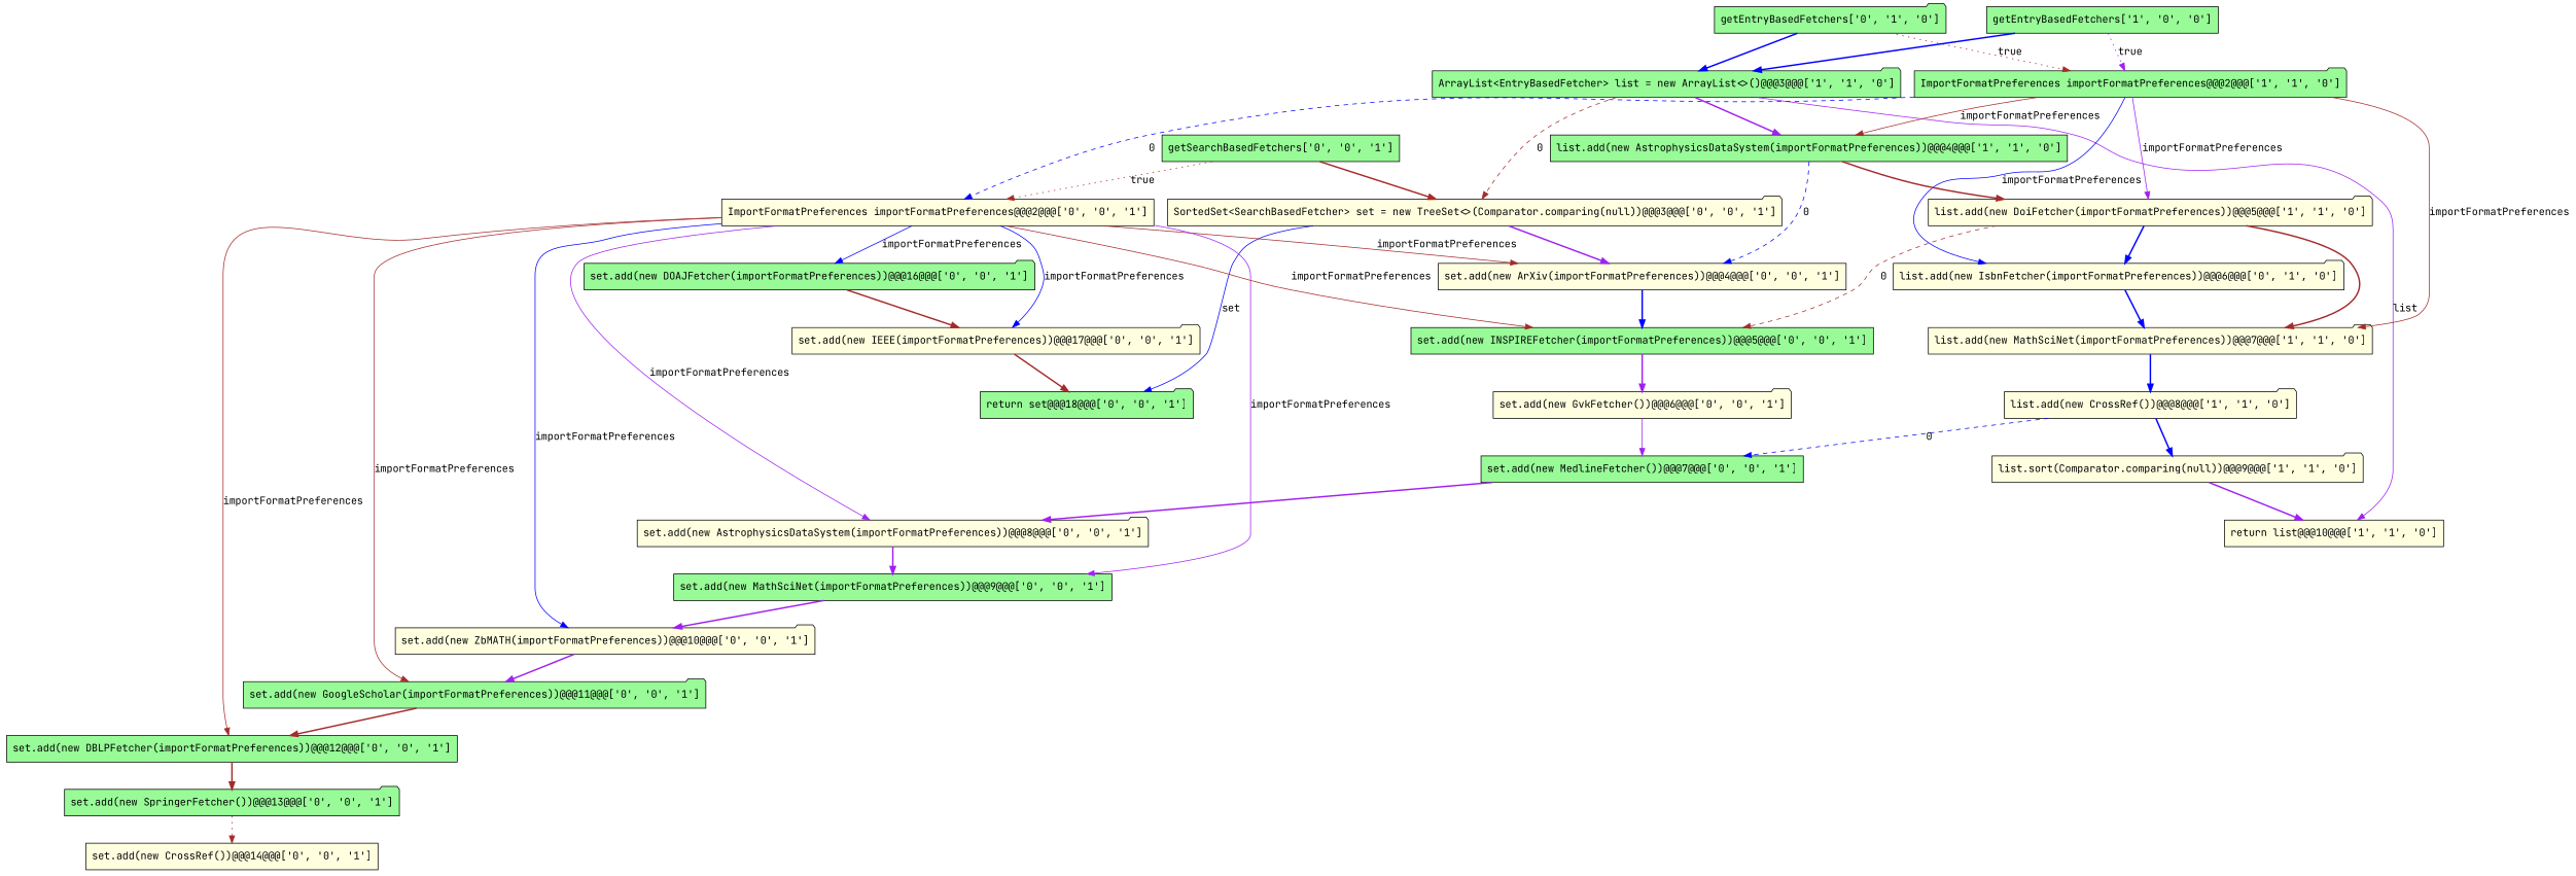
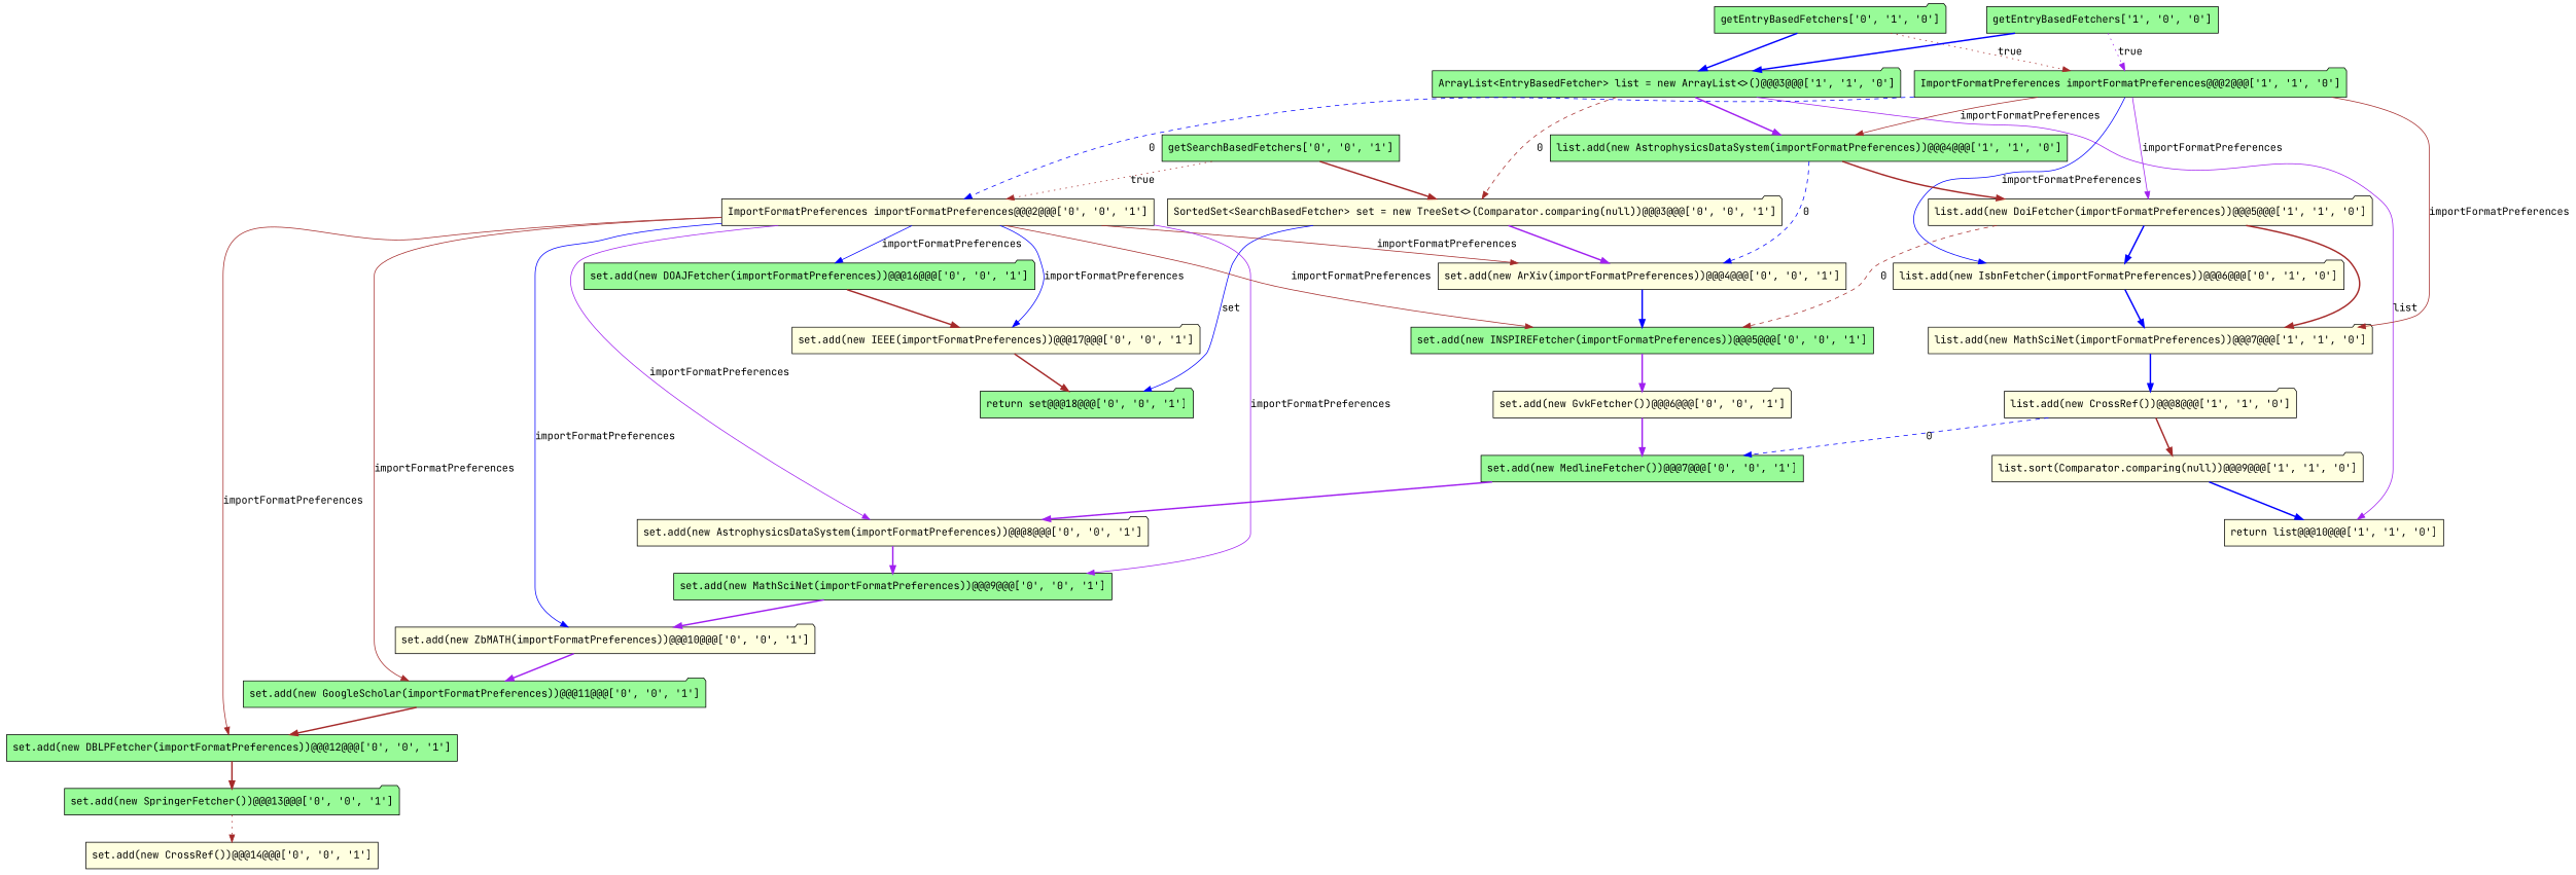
  digraph {
    fontname="JetBrains Mono"
    node [fillcolor=lightyellow fontname="JetBrains Mono" shape=folder style=filled]
    edge [color=brown fontname="JetBrains Mono" style=bold]
    n1 [label="list.sort(Comparator.comparing(null))@@@9@@@['1', '1', '0']"]
    n2 [label="return list@@@10@@@['1', '1', '0']" shape=box]
    n3 [fillcolor=palegreen label="getSearchBasedFetchers['0', '0', '1']" shape=box]
    n4 [label="SortedSet<SearchBasedFetcher> set = new TreeSet<>(Comparator.comparing(null))@@@3@@@['0', '0', '1']"]
    n5 [label="ImportFormatPreferences importFormatPreferences@@@2@@@['0', '0', '1']" shape=box]
    n6 [label="set.add(new ArXiv(importFormatPreferences))@@@4@@@['0', '0', '1']" shape=box]
    n7 [fillcolor=palegreen label="return set@@@18@@@['0', '0', '1']"]
    n8 [label="set.add(new ZbMATH(importFormatPreferences))@@@10@@@['0', '0', '1']"]
    n9 [fillcolor=palegreen label="set.add(new GoogleScholar(importFormatPreferences))@@@11@@@['0', '0', '1']"]
    n10 [label="set.add(new AstrophysicsDataSystem(importFormatPreferences))@@@8@@@['0', '0', '1']"]
    n11 [fillcolor=palegreen label="set.add(new DBLPFetcher(importFormatPreferences))@@@12@@@['0', '0', '1']" shape=box]
    n12 [fillcolor=palegreen label="set.add(new DOAJFetcher(importFormatPreferences))@@@16@@@['0', '0', '1']"]
    n13 [fillcolor=palegreen label="set.add(new MathSciNet(importFormatPreferences))@@@9@@@['0', '0', '1']" shape=box]
    n14 [fillcolor=palegreen label="set.add(new INSPIREFetcher(importFormatPreferences))@@@5@@@['0', '0', '1']" shape=box]
    n15 [label="set.add(new IEEE(importFormatPreferences))@@@17@@@['0', '0', '1']"]
    n16 [fillcolor=palegreen label="getEntryBasedFetchers['0', '1', '0']"]
    n17 [fillcolor=palegreen label="ArrayList<EntryBasedFetcher> list = new ArrayList<>()@@@3@@@['1', '1', '0']"]
    n18 [fillcolor=palegreen label="ImportFormatPreferences importFormatPreferences@@@2@@@['1', '1', '0']"]
    n19 [fillcolor=palegreen label="list.add(new AstrophysicsDataSystem(importFormatPreferences))@@@4@@@['1', '1', '0']" shape=box]
    n20 [label="list.add(new IsbnFetcher(importFormatPreferences))@@@6@@@['0', '1', '0']"]
    n21 [label="list.add(new MathSciNet(importFormatPreferences))@@@7@@@['1', '1', '0']"]
    n22 [label="list.add(new DoiFetcher(importFormatPreferences))@@@5@@@['1', '1', '0']"]
    n23 [fillcolor=palegreen label="set.add(new MedlineFetcher())@@@7@@@['0', '0', '1']" shape=box]
    n24 [fillcolor=palegreen label="getEntryBasedFetchers['1', '0', '0']" shape=box]
    n25 [fillcolor=palegreen label="set.add(new SpringerFetcher())@@@13@@@['0', '0', '1']"]
    n26 [label="set.add(new CrossRef())@@@14@@@['0', '0', '1']" shape=box]
    n27 [label="list.add(new CrossRef())@@@8@@@['1', '1', '0']"]
    n28 [label="set.add(new GvkFetcher())@@@6@@@['0', '0', '1']"]
-   n1 -> n2 [color=purple]
+   n1 -> n2 [color=blue]
    n3 -> n4
    n3 -> n5 [label=true style=dotted]
    n4 -> n6 [color=purple]
    n4 -> n7 [color=blue label=set style=solid]
    n5 -> n6 [label=importFormatPreferences style=solid]
    n5 -> n8 [color=blue label=importFormatPreferences style=solid]
    n5 -> n9 [label=importFormatPreferences style=solid]
    n5 -> n10 [color=purple label=importFormatPreferences style=solid]
    n5 -> n11 [label=importFormatPreferences style=solid]
    n5 -> n12 [color=blue label=importFormatPreferences style=solid]
    n5 -> n13 [color=purple label=importFormatPreferences style=solid]
    n5 -> n14 [label=importFormatPreferences style=solid]
    n5 -> n15 [color=blue label=importFormatPreferences style=solid]
    n6 -> n14 [color=blue]
    n8 -> n9 [color=purple]
    n9 -> n11
    n10 -> n13 [color=purple]
    n11 -> n25
    n12 -> n15
    n13 -> n8 [color=purple]
    n14 -> n28 [color=purple]
    n15 -> n7
    n16 -> n17 [color=blue]
    n16 -> n18 [label=true style=dotted]
    n17 -> n2 [color=purple label=list style=solid]
    n17 -> n4 [label=0 style=dashed]
    n17 -> n19 [color=purple]
    n18 -> n5 [color=blue label=0 style=dashed]
    n18 -> n19 [label=importFormatPreferences style=solid]
    n18 -> n20 [color=blue label=importFormatPreferences style=solid]
    n18 -> n21 [label=importFormatPreferences style=solid]
    n18 -> n22 [color=purple label=importFormatPreferences style=solid]
    n19 -> n6 [color=blue label=0 style=dashed]
    n19 -> n22
    n20 -> n21 [color=blue]
    n21 -> n27 [color=blue]
    n22 -> n14 [label=0 style=dashed]
    n22 -> n20 [color=blue]
    n22 -> n21
    n23 -> n10 [color=purple]
    n24 -> n17 [color=blue]
    n24 -> n18 [color=purple label=true style=dotted]
    n25 -> n26 [style=dotted]
-   n27 -> n1 [color=blue]
+   n27 -> n1
    n27 -> n23 [color=blue label=0 style=dashed]
-   n28 -> n23 [color=purple style=solid]
+   n28 -> n23 [color=purple]
  }
